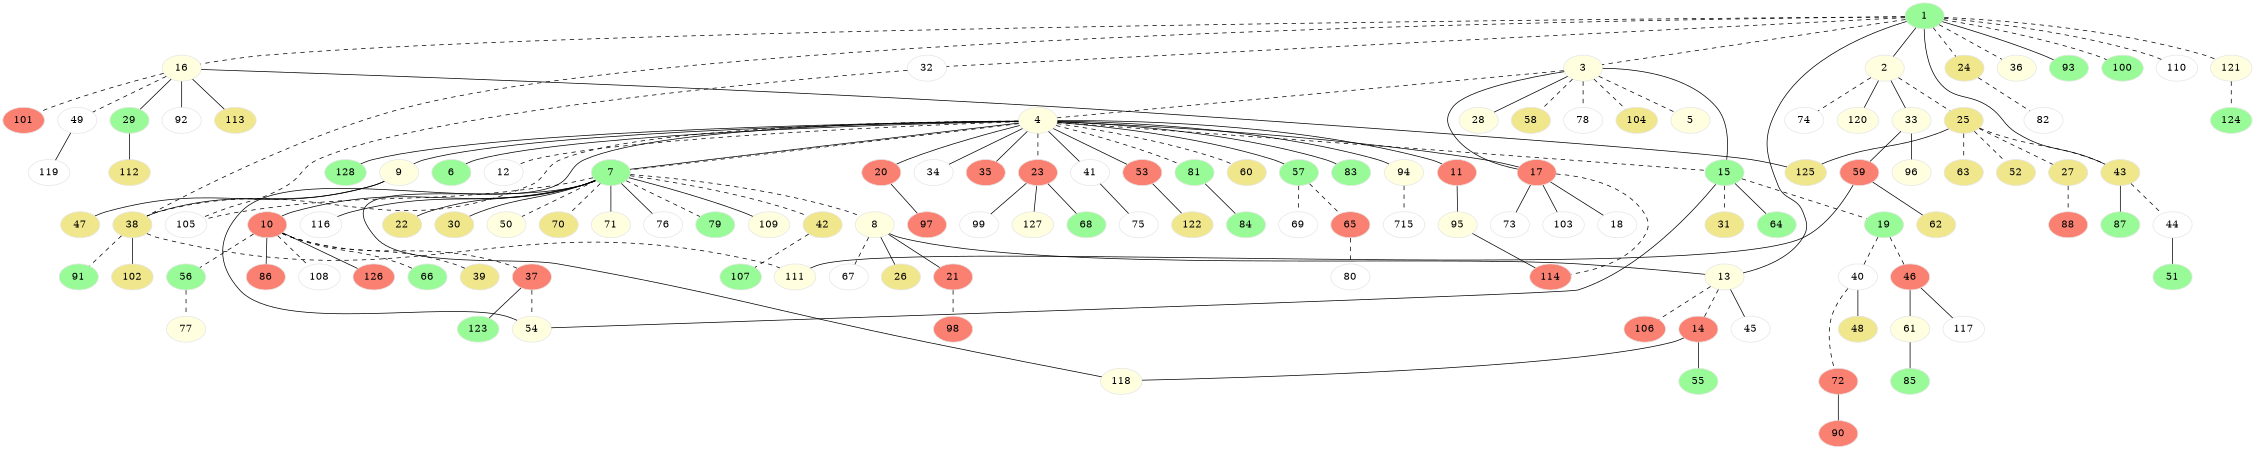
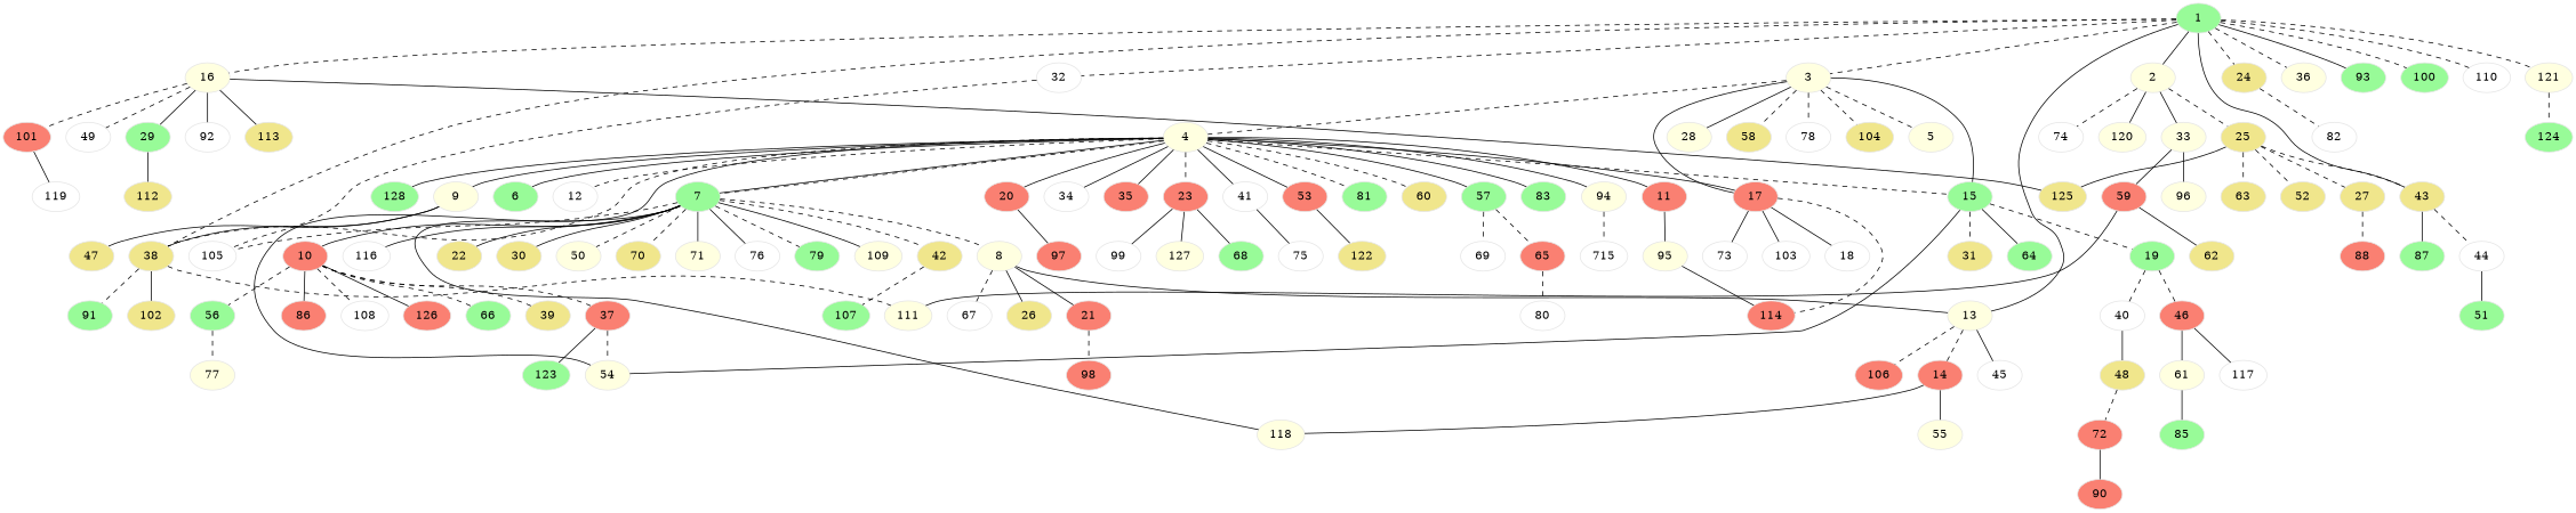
  graph {
    node [color=gray90 fillcolor=white style=filled]
    edge [style=solid]
    1 [fillcolor=palegreen]
    2 [fillcolor=lightyellow]
    3 [fillcolor=lightyellow]
    13 [fillcolor=lightyellow]
    16 [fillcolor=lightyellow]
    24 [fillcolor=khaki]
    32
    36 [fillcolor=lightyellow]
    38 [fillcolor=khaki]
    43 [fillcolor=khaki]
    93 [fillcolor=palegreen]
    100 [fillcolor=palegreen]
    110
    121 [fillcolor=lightyellow]
    25 [fillcolor=khaki]
    33 [fillcolor=lightyellow]
    74
    120 [fillcolor=lightyellow]
    4 [fillcolor=lightyellow]
    5 [fillcolor=lightyellow]
    15 [fillcolor=palegreen]
    17 [fillcolor=salmon]
    28 [fillcolor=lightyellow]
    58 [fillcolor=khaki]
    78
    104 [fillcolor=khaki]
    14 [fillcolor=salmon]
    45
    106 [fillcolor=salmon]
    29 [fillcolor=palegreen]
    49
    92
    101 [fillcolor=salmon]
    113 [fillcolor=khaki]
    125 [fillcolor=khaki]
    82
    105
    91 [fillcolor=palegreen]
    102 [fillcolor=khaki]
    111 [fillcolor=lightyellow]
    44
    87 [fillcolor=palegreen]
    124 [fillcolor=palegreen]
    27 [fillcolor=khaki]
    52 [fillcolor=khaki]
    63 [fillcolor=khaki]
    59 [fillcolor=salmon]
    96 [fillcolor=lightyellow]
    6 [fillcolor=palegreen]
    7 [fillcolor=palegreen]
    9 [fillcolor=lightyellow]
    11 [fillcolor=salmon]
    12
    20 [fillcolor=salmon]
    23 [fillcolor=salmon]
    34
    35 [fillcolor=salmon]
    41
    53 [fillcolor=salmon]
    54 [fillcolor=lightyellow]
    57 [fillcolor=palegreen]
    60 [fillcolor=khaki]
    81 [fillcolor=palegreen]
    83 [fillcolor=palegreen]
    94 [fillcolor=lightyellow]
    128 [fillcolor=palegreen]
    19 [fillcolor=palegreen]
    31 [fillcolor=khaki]
    64 [fillcolor=palegreen]
    18
    73
    103
    114 [fillcolor=salmon]
    8 [fillcolor=lightyellow]
    10 [fillcolor=salmon]
    22 [fillcolor=khaki]
    30 [fillcolor=khaki]
    42 [fillcolor=khaki]
    50 [fillcolor=lightyellow]
    70 [fillcolor=khaki]
    71 [fillcolor=lightyellow]
    76
    79 [fillcolor=palegreen]
    109 [fillcolor=lightyellow]
    116
    118 [fillcolor=lightyellow]
    47 [fillcolor=khaki]
    95 [fillcolor=lightyellow]
    97 [fillcolor=salmon]
    68 [fillcolor=palegreen]
    99
    127 [fillcolor=lightyellow]
    75
    122 [fillcolor=khaki]
    69
    65 [fillcolor=salmon]
-   84 [fillcolor=palegreen]
    n98 [label=715]
    21 [fillcolor=salmon]
    26 [fillcolor=khaki]
    67
    37 [fillcolor=salmon]
    39 [fillcolor=khaki]
    56 [fillcolor=palegreen]
    66 [fillcolor=palegreen]
    86 [fillcolor=salmon]
    108
    126 [fillcolor=salmon]
    107 [fillcolor=palegreen]
    98 [fillcolor=salmon]
    123 [fillcolor=palegreen]
    77 [fillcolor=lightyellow]
-   55 [fillcolor=palegreen]
+   55 [fillcolor=lightyellow]
    40
    46 [fillcolor=salmon]
    112 [fillcolor=khaki]
    119
    48 [fillcolor=khaki]
    61 [fillcolor=lightyellow]
    117
    88 [fillcolor=salmon]
    62 [fillcolor=khaki]
    72 [fillcolor=salmon]
    51 [fillcolor=palegreen]
    85 [fillcolor=palegreen]
    90 [fillcolor=salmon]
    80
    1 -- 2
    1 -- 3 [style=dashed]
    1 -- 13
    1 -- 16 [style=dashed]
    1 -- 24 [style=dashed]
    1 -- 32 [style=dashed]
    1 -- 36 [style=dashed]
    1 -- 38 [style=dashed]
    1 -- 43
    1 -- 93
    1 -- 100 [style=dashed]
    1 -- 110 [style=dashed]
    1 -- 121 [style=dashed]
    2 -- 25 [style=dashed]
    2 -- 33
    2 -- 74 [style=dashed]
    2 -- 120
    3 -- 4 [style=dashed]
    3 -- 5 [style=dashed]
    3 -- 15
    3 -- 17
    3 -- 28
    3 -- 58 [style=dashed]
    3 -- 78 [style=dashed]
    3 -- 104 [style=dashed]
    13 -- 14 [style=dashed]
    13 -- 45
    13 -- 106 [style=dashed]
    16 -- 29
    16 -- 49 [style=dashed]
    16 -- 92
    16 -- 101 [style=dashed]
    16 -- 113
    16 -- 125
    24 -- 82 [style=dashed]
    32 -- 105 [style=dashed]
    38 -- 91 [style=dashed]
    38 -- 102
    38 -- 111 [style=dashed]
    43 -- 44 [style=dashed]
    43 -- 87
    121 -- 124 [style=dashed]
    25 -- 43 [style=dashed]
    25 -- 125
    25 -- 27 [style=dashed]
    25 -- 52 [style=dashed]
    25 -- 63 [style=dashed]
    33 -- 59
    33 -- 96
    4 -- 38 [style=dashed]
    4 -- 15 [style=dashed]
    4 -- 17
    4 -- 6
    4 -- 7
    4 -- 7 [style=dashed]
    4 -- 9
    4 -- 11
    4 -- 12 [style=dashed]
    4 -- 20
    4 -- 23 [style=dashed]
    4 -- 34
    4 -- 35
    4 -- 41
    4 -- 53
    4 -- 54
    4 -- 57
    4 -- 60 [style=dashed]
    4 -- 81 [style=dashed]
    4 -- 83
    4 -- 94
    4 -- 128
    15 -- 54
    15 -- 19 [style=dashed]
    15 -- 31 [style=dashed]
    15 -- 64
    17 -- 18
    17 -- 73
    17 -- 103
    17 -- 114 [style=dashed]
    14 -- 118
    14 -- 55
    29 -- 112
-   49 -- 119
+   101 -- 119
    44 -- 51
    27 -- 88 [style=dashed]
    59 -- 111
    59 -- 62
    7 -- 105 [style=dashed]
    7 -- 8 [style=dashed]
    7 -- 10
    7 -- 22
    7 -- 30
    7 -- 42 [style=dashed]
    7 -- 50 [style=dashed]
    7 -- 70 [style=dashed]
    7 -- 71
    7 -- 76
    7 -- 79 [style=dashed]
    7 -- 109
    7 -- 116
    7 -- 118
    9 -- 38
    9 -- 47
    11 -- 95
    20 -- 97
    23 -- 68
    23 -- 99
    23 -- 127
    41 -- 75
    53 -- 122
    57 -- 69 [style=dashed]
    57 -- 65 [style=dashed]
-   81 -- 84
    94 -- n98 [style=dashed]
    19 -- 40 [style=dashed]
    19 -- 46 [style=dashed]
    8 -- 13
    8 -- 21
    8 -- 26
    8 -- 67 [style=dashed]
    10 -- 37 [style=dashed]
    10 -- 39 [style=dashed]
    10 -- 56 [style=dashed]
    10 -- 66 [style=dashed]
    10 -- 86
    10 -- 108 [style=dashed]
    10 -- 126
    42 -- 107 [style=dashed]
    95 -- 114
    65 -- 80 [style=dashed]
    21 -- 98 [style=dashed]
    37 -- 54 [style=dashed]
    37 -- 123
    56 -- 77 [style=dashed]
    40 -- 48
    46 -- 61
    46 -- 117
-   40 -- 72 [style=dashed]
+   48 -- 72 [style=dashed]
    61 -- 85
    72 -- 90
  }
